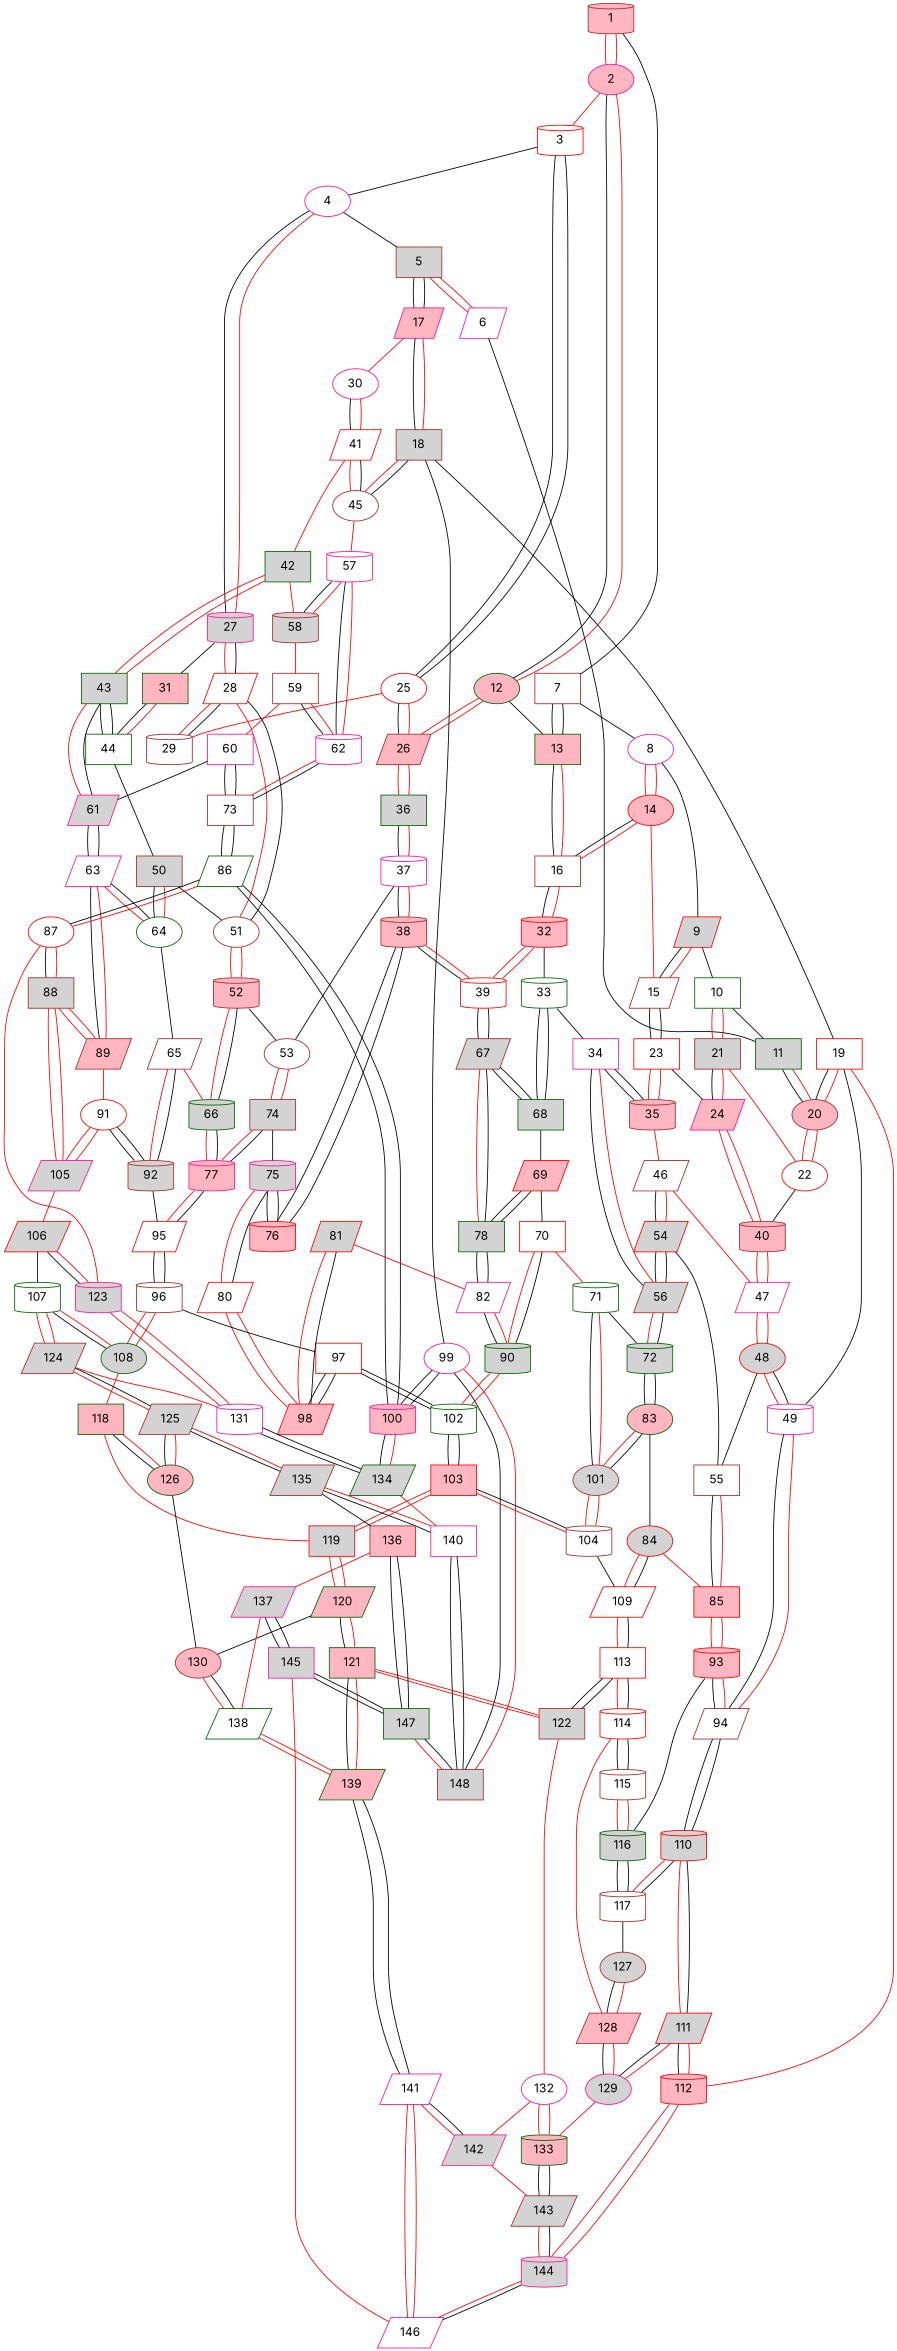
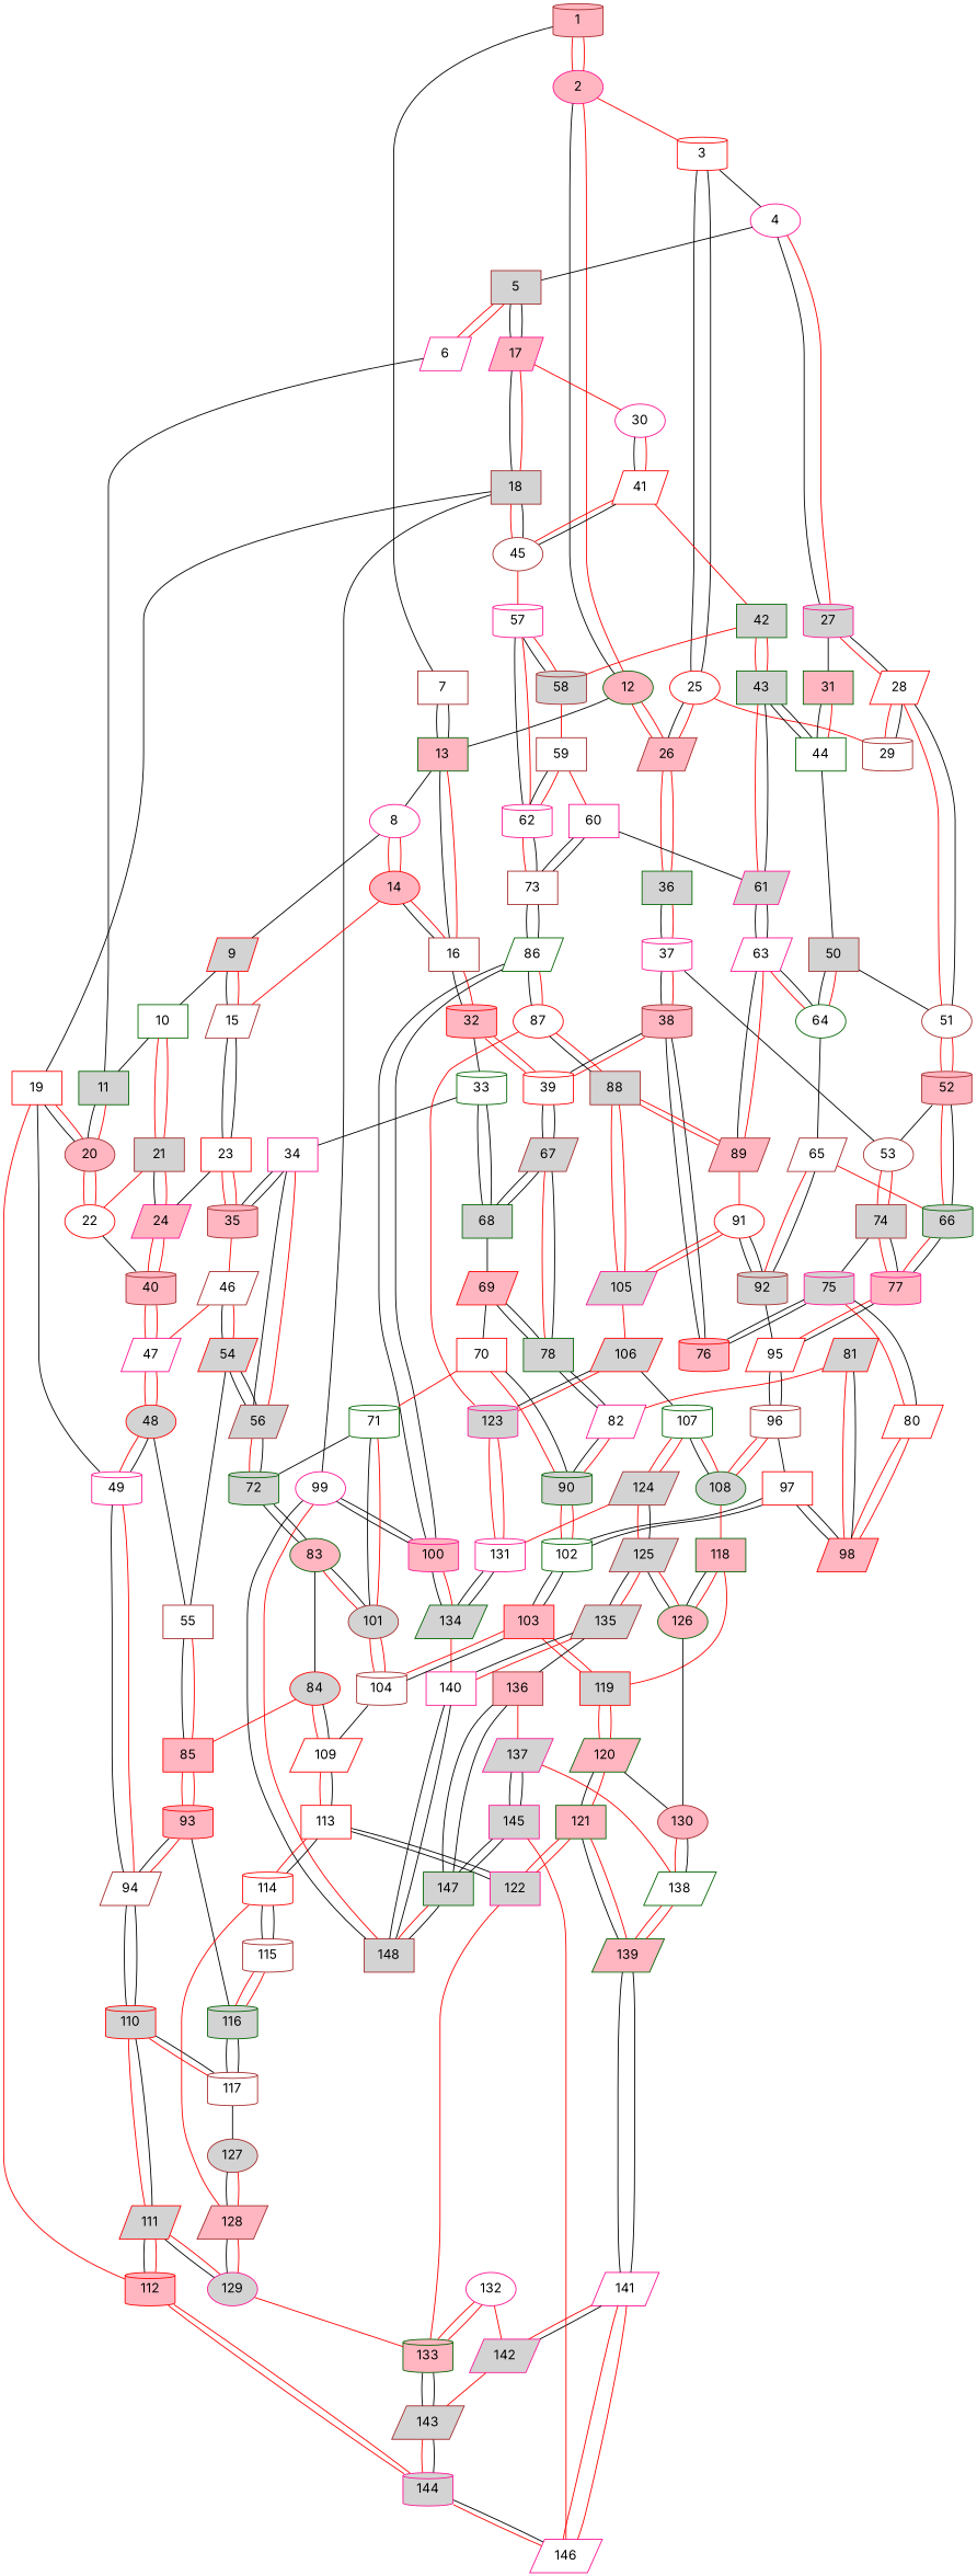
  graph {
    fontname=Inter
    node [color=brown fillcolor=white fontname=Inter shape=parallelogram style=filled]
    edge [color=black fontname=Inter]
    1 [fillcolor=lightpink shape=cylinder]
    2 [color=deeppink fillcolor=lightpink shape=ellipse]
    7 [shape=box]
    3 [color=red shape=cylinder]
    12 [color=darkgreen fillcolor=lightpink shape=ellipse]
    8 [color=deeppink shape=ellipse]
    13 [color=darkgreen fillcolor=lightpink shape=box]
    4 [color=deeppink shape=ellipse]
    25 [color=red shape=ellipse]
    26 [fillcolor=lightpink]
    5 [fillcolor=lightgrey shape=box]
    27 [color=deeppink fillcolor=lightgrey shape=cylinder]
    29 [shape=cylinder]
    6 [color=deeppink]
    17 [color=deeppink fillcolor=lightpink]
    28 [color=red]
    31 [color=darkgreen fillcolor=lightpink shape=box]
    11 [color=darkgreen fillcolor=lightgrey shape=box]
    18 [fillcolor=lightgrey shape=box]
    30 [color=deeppink shape=ellipse]
    20 [fillcolor=lightpink shape=ellipse]
    9 [color=red fillcolor=lightgrey]
    14 [color=red fillcolor=lightpink shape=ellipse]
    16 [shape=box]
    10 [color=darkgreen shape=box]
    15
    21 [fillcolor=lightgrey shape=box]
    23 [color=red shape=box]
    22 [color=red shape=ellipse]
    24 [color=deeppink fillcolor=lightpink]
    36 [color=darkgreen fillcolor=lightgrey shape=box]
    32 [color=red fillcolor=lightpink shape=cylinder]
    35 [fillcolor=lightpink shape=cylinder]
    33 [color=darkgreen shape=cylinder]
    39 [color=red shape=cylinder]
    19 [color=red shape=box]
    45 [shape=ellipse]
    99 [color=deeppink shape=ellipse]
    41 [color=red]
    49 [color=deeppink shape=cylinder]
    112 [color=red fillcolor=lightpink shape=cylinder]
    57 [color=deeppink shape=cylinder]
    100 [color=deeppink fillcolor=lightpink shape=cylinder]
    148 [fillcolor=lightgrey shape=box]
    94
    144 [color=deeppink fillcolor=lightgrey shape=cylinder]
    40 [fillcolor=lightpink shape=cylinder]
    47 [color=deeppink]
    46
    37 [color=deeppink shape=cylinder]
    51 [shape=ellipse]
    44 [color=darkgreen shape=box]
    52 [fillcolor=lightpink shape=cylinder]
    42 [color=darkgreen fillcolor=lightgrey shape=box]
    50 [fillcolor=lightgrey shape=box]
    34 [color=deeppink shape=box]
    68 [color=darkgreen fillcolor=lightgrey shape=box]
    67 [fillcolor=lightgrey]
    56 [fillcolor=lightgrey]
    69 [color=red fillcolor=lightpink]
    72 [color=darkgreen fillcolor=lightgrey shape=cylinder]
    54 [color=red fillcolor=lightgrey]
    38 [fillcolor=lightpink shape=cylinder]
    53 [shape=ellipse]
    76 [color=red fillcolor=lightpink shape=cylinder]
    74 [fillcolor=lightgrey shape=box]
    78 [color=darkgreen fillcolor=lightgrey shape=box]
    48 [color=red fillcolor=lightgrey shape=ellipse]
    43 [color=darkgreen fillcolor=lightgrey shape=box]
    58 [fillcolor=lightgrey shape=cylinder]
    61 [color=deeppink fillcolor=lightgrey]
    59 [shape=box]
    63 [color=deeppink]
    64 [color=darkgreen shape=ellipse]
    62 [color=deeppink shape=cylinder]
    55 [shape=box]
    85 [color=red fillcolor=lightpink shape=box]
    110 [color=red fillcolor=lightgrey shape=cylinder]
    65
    66 [color=darkgreen fillcolor=lightgrey shape=cylinder]
    77 [color=deeppink fillcolor=lightpink shape=cylinder]
    75 [color=deeppink fillcolor=lightgrey shape=cylinder]
    93 [color=red fillcolor=lightpink shape=cylinder]
    83 [color=darkgreen fillcolor=lightpink shape=ellipse]
    73 [shape=box]
    60 [color=deeppink shape=box]
    86 [color=darkgreen]
    89 [fillcolor=lightpink]
    91 [color=red shape=ellipse]
    92 [fillcolor=lightgrey shape=cylinder]
    95 [color=red]
    82 [color=deeppink]
    70 [color=red shape=box]
    71 [color=darkgreen shape=cylinder]
    90 [color=darkgreen fillcolor=lightgrey shape=cylinder]
    101 [fillcolor=lightgrey shape=ellipse]
    102 [color=darkgreen shape=cylinder]
    104 [shape=cylinder]
    84 [color=red fillcolor=lightgrey shape=ellipse]
    87 [color=red shape=ellipse]
    80 [color=red]
    98 [color=red fillcolor=lightpink]
    96 [shape=cylinder]
    81 [color=red fillcolor=lightgrey]
    109 [color=red]
    113 [color=red shape=box]
    116 [color=darkgreen fillcolor=lightgrey shape=cylinder]
    88 [fillcolor=lightgrey shape=box]
    123 [color=deeppink fillcolor=lightgrey shape=cylinder]
    134 [color=darkgreen fillcolor=lightgrey]
    105 [color=deeppink fillcolor=lightgrey]
    131 [color=deeppink shape=cylinder]
    106 [color=red fillcolor=lightgrey]
    103 [color=red fillcolor=lightpink shape=box]
    117 [shape=cylinder]
    111 [color=red fillcolor=lightgrey]
    97 [color=red shape=box]
    108 [color=darkgreen fillcolor=lightgrey shape=ellipse]
    118 [color=darkgreen fillcolor=lightpink shape=box]
    140 [color=deeppink shape=box]
    119 [color=red fillcolor=lightgrey shape=box]
    120 [color=darkgreen fillcolor=lightpink]
    107 [color=darkgreen shape=cylinder]
    124 [fillcolor=lightgrey]
    125 [fillcolor=lightgrey]
    126 [color=darkgreen fillcolor=lightpink shape=ellipse]
    114 [color=red shape=cylinder]
-   122 [fillcolor=lightgrey shape=box]
+   122 [color=deeppink fillcolor=lightgrey shape=box]
    129 [color=deeppink fillcolor=lightgrey shape=ellipse]
    127 [fillcolor=lightgrey shape=ellipse]
    133 [color=darkgreen fillcolor=lightpink shape=cylinder]
    146 [color=deeppink]
    115 [shape=cylinder]
    128 [fillcolor=lightpink]
    132 [color=deeppink shape=ellipse]
    130 [fillcolor=lightpink shape=ellipse]
    121 [color=darkgreen fillcolor=lightpink shape=box]
    139 [color=darkgreen fillcolor=lightpink]
    138 [color=darkgreen]
    141 [color=deeppink]
    142 [color=deeppink fillcolor=lightgrey]
    135 [fillcolor=lightgrey]
    136 [fillcolor=lightpink shape=box]
    143 [fillcolor=lightgrey]
    137 [color=deeppink fillcolor=lightgrey]
    147 [color=darkgreen fillcolor=lightgrey shape=box]
    145 [color=deeppink fillcolor=lightgrey shape=box]
    1 -- 2 [color=red]
    1 -- 2 [color=red]
    1 -- 7
    2 -- 3 [color=red]
    2 -- 12
    2 -- 12 [color=red]
-   7 -- 8
+   13 -- 8
    7 -- 13
    7 -- 13
    3 -- 4
    3 -- 25
    3 -- 25
    12 -- 13
    12 -- 26 [color=red]
    12 -- 26 [color=red]
    8 -- 9
    8 -- 14 [color=red]
    8 -- 14 [color=red]
    13 -- 16
    13 -- 16 [color=red]
    4 -- 5
    4 -- 27
    4 -- 27 [color=red]
    25 -- 26
    25 -- 26 [color=red]
    25 -- 29 [color=red]
    26 -- 36 [color=red]
    26 -- 36 [color=red]
    5 -- 6 [color=red]
    5 -- 6 [color=red]
    5 -- 17
    5 -- 17
    27 -- 28 [color=red]
    27 -- 28
    27 -- 31
    6 -- 11
    17 -- 18
    17 -- 18 [color=red]
    17 -- 30 [color=red]
    28 -- 29 [color=red]
    28 -- 29
    28 -- 51 [color=red]
    28 -- 51
    31 -- 44
    31 -- 44 [color=red]
    11 -- 20
    11 -- 20 [color=red]
    18 -- 19
    18 -- 45 [color=red]
    18 -- 45
    18 -- 99
    30 -- 41
    30 -- 41 [color=red]
    20 -- 22 [color=red]
    20 -- 22 [color=red]
    9 -- 10
    9 -- 15
    9 -- 15 [color=red]
    14 -- 16
    14 -- 16 [color=red]
    14 -- 15 [color=red]
    16 -- 32
    16 -- 32 [color=red]
    10 -- 11
    10 -- 21 [color=red]
    10 -- 21 [color=red]
    15 -- 23
    15 -- 23
    21 -- 22 [color=red]
    21 -- 24
    21 -- 24 [color=red]
    23 -- 24
    23 -- 35 [color=red]
    23 -- 35 [color=red]
    22 -- 40
    24 -- 40 [color=red]
    24 -- 40 [color=red]
    36 -- 37
    36 -- 37 [color=red]
    32 -- 33
    32 -- 39 [color=red]
    32 -- 39 [color=red]
    35 -- 46 [color=red]
    33 -- 34
    33 -- 68
    33 -- 68
    39 -- 67
    39 -- 67
    19 -- 20
    19 -- 20 [color=red]
    19 -- 49
    19 -- 112 [color=red]
    45 -- 57 [color=red]
    99 -- 100
    99 -- 100
    99 -- 148
    99 -- 148 [color=red]
    41 -- 45 [color=red]
    41 -- 45
    41 -- 42 [color=red]
    49 -- 94
    49 -- 94 [color=red]
    112 -- 144 [color=red]
    112 -- 144 [color=red]
    57 -- 58
    57 -- 58 [color=red]
    57 -- 62
    57 -- 62 [color=red]
    100 -- 134
    100 -- 134 [color=red]
    94 -- 110
    94 -- 110
    144 -- 146 [color=red]
    144 -- 146
    40 -- 47 [color=red]
    40 -- 47 [color=red]
    47 -- 48 [color=red]
    47 -- 48 [color=red]
    46 -- 47 [color=red]
    46 -- 54
    46 -- 54 [color=red]
    37 -- 38
    37 -- 38 [color=red]
    37 -- 53
    51 -- 52 [color=red]
    51 -- 52 [color=red]
    44 -- 50
    52 -- 53
    52 -- 66 [color=red]
    52 -- 66
    42 -- 43 [color=red]
    42 -- 43 [color=red]
    42 -- 58 [color=red]
    50 -- 51
    50 -- 64
    50 -- 64 [color=red]
    34 -- 35
    34 -- 35
    34 -- 56
    34 -- 56 [color=red]
    68 -- 69
    67 -- 68
    67 -- 68
    67 -- 78 [color=red]
    67 -- 78
    56 -- 72 [color=red]
    56 -- 72
    69 -- 78
    69 -- 78
    69 -- 70
    72 -- 83
    72 -- 83
    54 -- 56
    54 -- 56
    54 -- 55
    38 -- 39
    38 -- 39 [color=red]
    38 -- 76
    38 -- 76
    53 -- 74 [color=red]
    53 -- 74 [color=red]
    74 -- 77 [color=red]
    74 -- 77
    74 -- 75
    78 -- 82
    78 -- 82
    48 -- 49 [color=red]
    48 -- 49
    48 -- 55
    43 -- 44
    43 -- 44
    43 -- 61 [color=red]
    43 -- 61
    58 -- 59 [color=red]
    61 -- 63
    61 -- 63
    59 -- 62
    59 -- 62 [color=red]
    59 -- 60 [color=red]
    63 -- 64 [color=red]
    63 -- 64
    63 -- 89
    63 -- 89 [color=red]
    64 -- 65
    62 -- 73 [color=red]
    62 -- 73
    55 -- 85
    55 -- 85 [color=red]
    85 -- 93 [color=red]
    85 -- 93 [color=red]
    110 -- 117 [color=red]
    110 -- 117
    110 -- 111 [color=red]
    110 -- 111
    65 -- 66 [color=red]
    65 -- 92 [color=red]
    65 -- 92
    66 -- 77 [color=red]
    66 -- 77
    77 -- 95 [color=red]
    77 -- 95
    75 -- 76
    75 -- 76
    75 -- 80 [color=red]
    75 -- 80
    93 -- 94
    93 -- 94 [color=red]
    93 -- 116
    83 -- 101 [color=red]
    83 -- 101
    83 -- 84
    73 -- 86
    73 -- 86
    60 -- 61
    60 -- 73
    60 -- 73
    86 -- 100
    86 -- 100
    86 -- 87
    86 -- 87 [color=red]
    89 -- 91 [color=red]
    91 -- 92
    91 -- 92
    91 -- 105 [color=red]
    91 -- 105 [color=red]
    92 -- 95
    95 -- 96
    95 -- 96
    82 -- 90
    82 -- 90 [color=red]
    70 -- 71 [color=red]
    70 -- 90 [color=red]
    70 -- 90
    71 -- 72
    71 -- 101
    71 -- 101 [color=red]
    90 -- 102 [color=red]
    90 -- 102 [color=red]
    101 -- 104 [color=red]
    101 -- 104 [color=red]
    102 -- 103
    102 -- 103
    104 -- 109
    84 -- 85 [color=red]
    84 -- 109 [color=red]
    84 -- 109
    87 -- 88
    87 -- 88 [color=red]
    87 -- 123 [color=red]
    80 -- 98 [color=red]
    80 -- 98 [color=red]
    96 -- 97
    96 -- 108 [color=red]
    96 -- 108 [color=red]
    81 -- 82 [color=red]
    81 -- 98 [color=red]
    81 -- 98
    109 -- 113 [color=red]
    109 -- 113
    113 -- 114 [color=red]
    113 -- 114
    113 -- 122
    113 -- 122
    116 -- 117
    116 -- 117
    88 -- 89 [color=red]
    88 -- 89 [color=red]
    88 -- 105 [color=red]
    88 -- 105 [color=red]
    123 -- 131 [color=red]
    123 -- 131 [color=red]
    134 -- 140 [color=red]
    105 -- 106 [color=red]
    131 -- 134
    131 -- 134
    106 -- 123
    106 -- 123 [color=red]
    106 -- 107
    103 -- 104 [color=red]
    103 -- 104
    103 -- 119 [color=red]
    103 -- 119 [color=red]
    117 -- 127
    111 -- 112
    111 -- 112 [color=red]
    111 -- 129
    111 -- 129 [color=red]
    97 -- 102
    97 -- 102
    97 -- 98
    97 -- 98
    108 -- 118 [color=red]
    118 -- 119 [color=red]
    118 -- 126
    118 -- 126 [color=red]
    140 -- 148
    140 -- 148
    119 -- 120 [color=red]
    119 -- 120 [color=red]
    120 -- 130
    120 -- 121
    120 -- 121 [color=red]
    107 -- 108
    107 -- 108 [color=red]
    107 -- 124 [color=red]
    107 -- 124 [color=red]
    124 -- 131 [color=red]
    124 -- 125 [color=red]
    124 -- 125
    125 -- 126
    125 -- 126 [color=red]
    125 -- 135
    125 -- 135 [color=red]
    126 -- 130
    114 -- 115
    114 -- 115
    114 -- 128 [color=red]
-   122 -- 132 [color=red]
+   122 -- 133 [color=red]
    129 -- 133 [color=red]
    127 -- 128
    127 -- 128 [color=red]
    133 -- 143
    133 -- 143
    115 -- 116 [color=red]
    115 -- 116 [color=red]
    128 -- 129
    128 -- 129 [color=red]
    132 -- 133 [color=red]
    132 -- 133 [color=red]
    132 -- 142 [color=red]
    130 -- 138 [color=red]
    130 -- 138
    121 -- 122 [color=red]
    121 -- 122 [color=red]
    121 -- 139
    121 -- 139 [color=red]
    139 -- 141
    139 -- 141
    138 -- 139 [color=red]
    138 -- 139 [color=red]
    141 -- 146 [color=red]
    141 -- 146 [color=red]
    141 -- 142 [color=red]
    141 -- 142
    142 -- 143 [color=red]
    135 -- 140
    135 -- 140 [color=red]
    135 -- 136
    136 -- 137 [color=red]
    136 -- 147
    136 -- 147
    143 -- 144 [color=red]
    143 -- 144
    137 -- 138 [color=red]
    137 -- 145
    137 -- 145
    147 -- 148 [color=red]
    147 -- 148
    145 -- 146 [color=red]
    145 -- 147
    145 -- 147
  }
